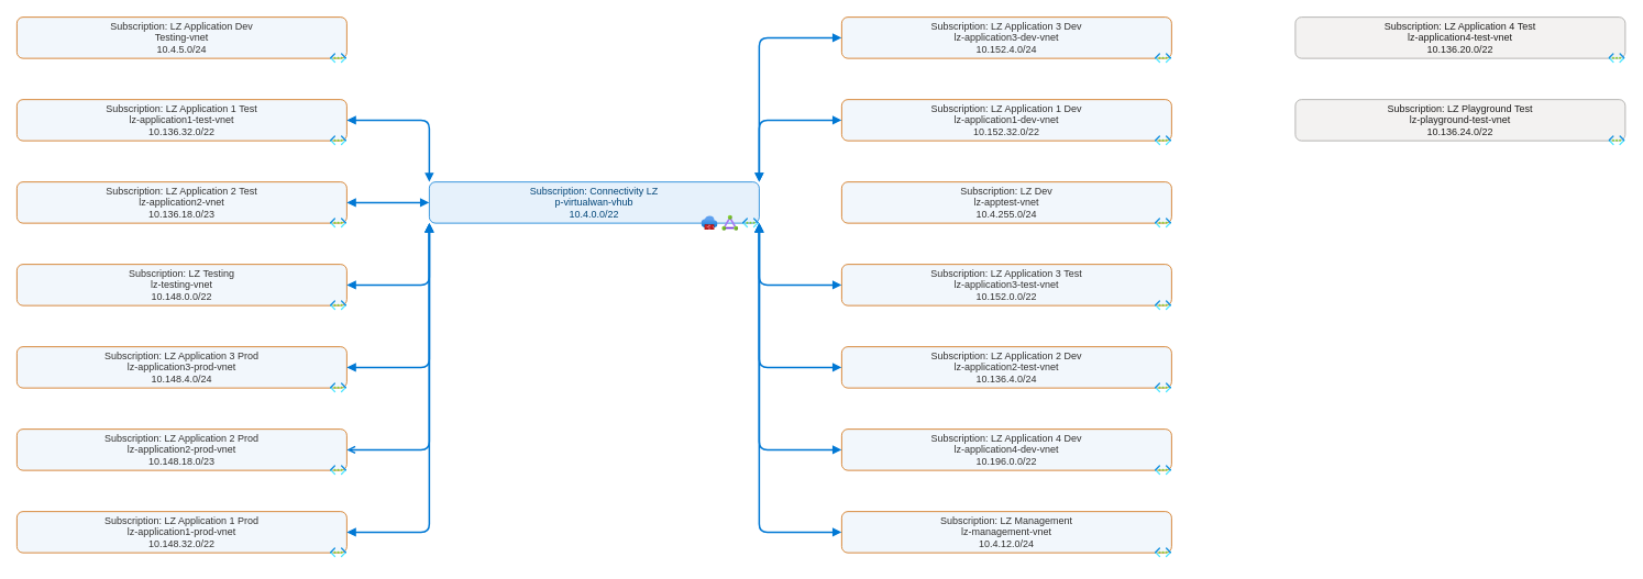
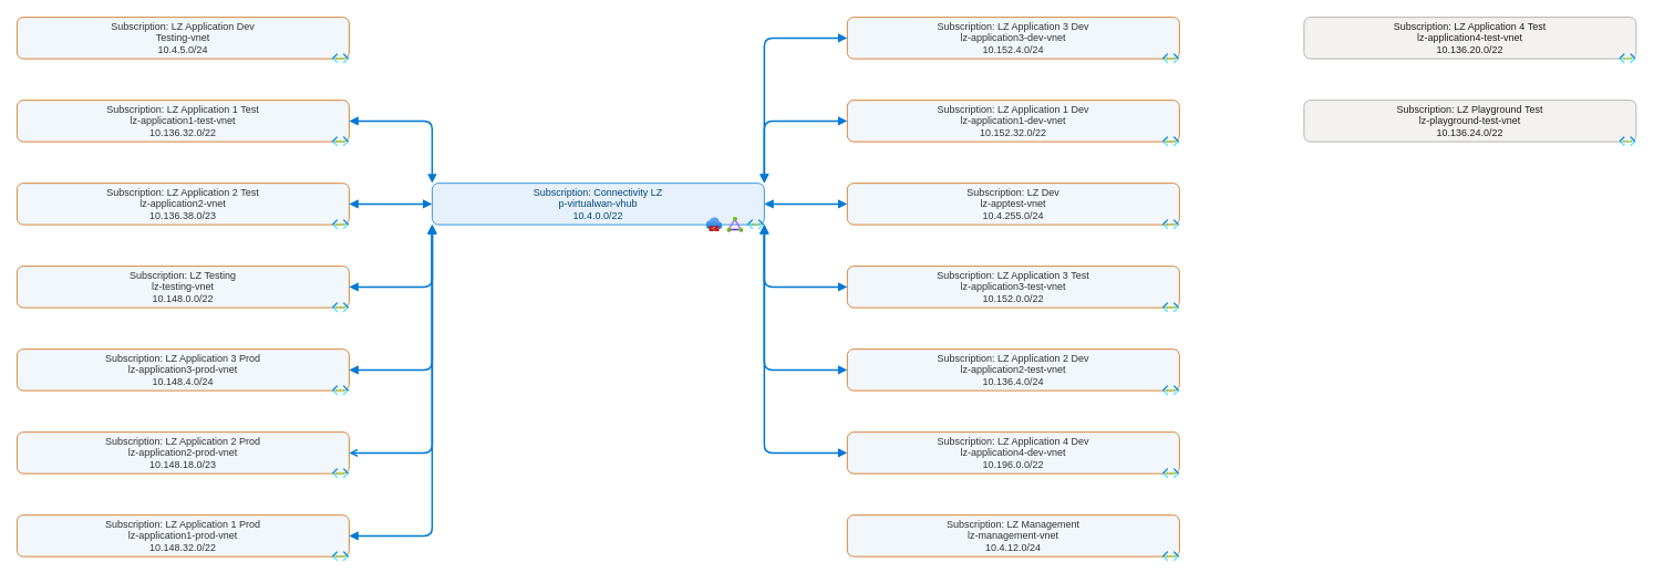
  <mxCell id="0" />
  <mxCell id="1" parent="0" />
  <mxCell id="2" style="shape=rectangle;rounded=1;whiteSpace=wrap;html=1;strokeColor=#0078D4;fontColor=#004578;fillColor=#E6F1FB" vertex="1" parent="1" value="Subscription: Connectivity LZ&#10;p-virtualwan-vhub&#10;10.4.0.0/22"><mxGeometry x="520" y="220" width="400" height="50" as="geometry" /></mxCell>
  <mxCell id="3" style="shape=image;html=1;image=img/lib/azure2/networking/Virtual_Networks.svg;" vertex="1" parent="1"><mxGeometry x="900" y="260" width="20" height="20" as="geometry" /></mxCell>
  <mxCell id="4" style="shape=image;html=1;image=img/lib/azure2/networking/Virtual_WANs.svg;" vertex="1" parent="1"><mxGeometry x="310" y="235" width="20" height="20" as="geometry" /></mxCell>
  <mxCell id="5" style="shape=image;html=1;image=img/lib/azure2/networking/ExpressRoute_Circuits.svg;" vertex="1" parent="1"><mxGeometry x="875" y="260" width="20" height="20" as="geometry" /></mxCell>
  <mxCell id="6" style="shape=image;html=1;image=img/lib/azure2/networking/Firewalls.svg;" vertex="1" parent="1"><mxGeometry x="850" y="260" width="20" height="20" as="geometry" /></mxCell>
  <mxCell id="7" style="shape=rectangle;rounded=1;whiteSpace=wrap;html=1;strokeColor=#CC6600;fontColor=#323130;fillColor=#f2f7fc" vertex="1" parent="1" value="Subscription: LZ Application 3 Dev&#10;lz-application3-dev-vnet&#10;10.152.4.0/24"><mxGeometry x="1020" y="20" width="400" height="50" as="geometry" /></mxCell>
  <mxCell id="8" style="shape=image;html=1;image=img/lib/azure2/networking/Virtual_Networks.svg;" vertex="1" parent="1"><mxGeometry x="1400" y="60" width="20" height="20" as="geometry" /></mxCell>
  <mxCell id="9" edge="1" source="2" target="7" style="edgeStyle=orthogonalEdgeStyle;rounded=1;strokeColor=#0078D4;strokeWidth=2;endArrow=block;startArrow=block;" parent="1"><mxGeometry relative="1" as="geometry"><Array as="points"><mxPoint x="920" y="45" /><mxPoint x="1020" y="45" /></Array></mxGeometry></mxCell>
  <mxCell id="10" style="shape=rectangle;rounded=1;whiteSpace=wrap;html=1;strokeColor=#CC6600;fontColor=#323130;fillColor=#f2f7fc" vertex="1" parent="1" value="Subscription: LZ Application 1 Dev&#10;lz-application1-dev-vnet&#10;10.152.32.0/22"><mxGeometry x="1020" y="120" width="400" height="50" as="geometry" /></mxCell>
  <mxCell id="11" style="shape=image;html=1;image=img/lib/azure2/networking/Virtual_Networks.svg;" vertex="1" parent="1"><mxGeometry x="1400" y="160" width="20" height="20" as="geometry" /></mxCell>
  <mxCell id="12" edge="1" source="2" target="10" style="edgeStyle=orthogonalEdgeStyle;rounded=1;strokeColor=#0078D4;strokeWidth=2;endArrow=block;startArrow=block;" parent="1"><mxGeometry relative="1" as="geometry"><Array as="points"><mxPoint x="920" y="145" /><mxPoint x="1020" y="145" /></Array></mxGeometry></mxCell>
  <mxCell id="13" style="shape=rectangle;rounded=1;whiteSpace=wrap;html=1;strokeColor=#CC6600;fontColor=#323130;fillColor=#f2f7fc" vertex="1" parent="1" value="Subscription: LZ Dev&#10;lz-apptest-vnet&#10;10.4.255.0/24"><mxGeometry x="1020" y="220" width="400" height="50" as="geometry" /></mxCell>
  <mxCell id="14" style="shape=image;html=1;image=img/lib/azure2/networking/Virtual_Networks.svg;" vertex="1" parent="1"><mxGeometry x="1400" y="260" width="20" height="20" as="geometry" /></mxCell>
+ <mxCell id="15" edge="1" source="2" target="13" style="edgeStyle=orthogonalEdgeStyle;rounded=1;strokeColor=#0078D4;strokeWidth=2;endArrow=block;startArrow=block;" parent="1"><mxGeometry relative="1" as="geometry"><Array as="points"><mxPoint x="920" y="245" /><mxPoint x="1020" y="245" /></Array></mxGeometry></mxCell>
  <mxCell id="16" style="shape=rectangle;rounded=1;whiteSpace=wrap;html=1;strokeColor=#CC6600;fontColor=#323130;fillColor=#f2f7fc" vertex="1" parent="1" value="Subscription: LZ Application 3 Test&#10;lz-application3-test-vnet&#10;10.152.0.0/22"><mxGeometry x="1020" y="320" width="400" height="50" as="geometry" /></mxCell>
  <mxCell id="17" style="shape=image;html=1;image=img/lib/azure2/networking/Virtual_Networks.svg;" vertex="1" parent="1"><mxGeometry x="1400" y="360" width="20" height="20" as="geometry" /></mxCell>
  <mxCell id="18" edge="1" source="2" target="16" style="edgeStyle=orthogonalEdgeStyle;rounded=1;strokeColor=#0078D4;strokeWidth=2;endArrow=block;startArrow=block;" parent="1"><mxGeometry relative="1" as="geometry"><Array as="points"><mxPoint x="920" y="345" /><mxPoint x="1020" y="345" /></Array></mxGeometry></mxCell>
  <mxCell id="19" style="shape=rectangle;rounded=1;whiteSpace=wrap;html=1;strokeColor=#CC6600;fontColor=#323130;fillColor=#f2f7fc" vertex="1" parent="1" value="Subscription: LZ Application 2 Dev&#10;lz-application2-test-vnet&#10;10.136.4.0/24"><mxGeometry x="1020" y="420" width="400" height="50" as="geometry" /></mxCell>
  <mxCell id="20" style="shape=image;html=1;image=img/lib/azure2/networking/Virtual_Networks.svg;" vertex="1" parent="1"><mxGeometry x="1400" y="460" width="20" height="20" as="geometry" /></mxCell>
  <mxCell id="21" edge="1" source="2" target="19" style="edgeStyle=orthogonalEdgeStyle;rounded=1;strokeColor=#0078D4;strokeWidth=2;endArrow=block;startArrow=block;" parent="1"><mxGeometry relative="1" as="geometry"><Array as="points"><mxPoint x="920" y="445" /><mxPoint x="1020" y="445" /></Array></mxGeometry></mxCell>
  <mxCell id="22" style="shape=rectangle;rounded=1;whiteSpace=wrap;html=1;strokeColor=#CC6600;fontColor=#323130;fillColor=#f2f7fc" vertex="1" parent="1" value="Subscription: LZ Application 4 Dev&#10;lz-application4-dev-vnet&#10;10.196.0.0/22"><mxGeometry x="1020" y="520" width="400" height="50" as="geometry" /></mxCell>
  <mxCell id="23" style="shape=image;html=1;image=img/lib/azure2/networking/Virtual_Networks.svg;" vertex="1" parent="1"><mxGeometry x="1400" y="560" width="20" height="20" as="geometry" /></mxCell>
  <mxCell id="24" edge="1" source="2" target="22" style="edgeStyle=orthogonalEdgeStyle;rounded=1;strokeColor=#0078D4;strokeWidth=2;endArrow=block;startArrow=block;" parent="1"><mxGeometry relative="1" as="geometry"><Array as="points"><mxPoint x="920" y="545" /><mxPoint x="1020" y="545" /></Array></mxGeometry></mxCell>
  <mxCell id="25" style="shape=rectangle;rounded=1;whiteSpace=wrap;html=1;strokeColor=#CC6600;fontColor=#323130;fillColor=#f2f7fc" vertex="1" parent="1" value="Subscription: LZ Management&#10;lz-management-vnet&#10;10.4.12.0/24"><mxGeometry x="1020" y="620" width="400" height="50" as="geometry" /></mxCell>
  <mxCell id="26" style="shape=image;html=1;image=img/lib/azure2/networking/Virtual_Networks.svg;" vertex="1" parent="1"><mxGeometry x="1400" y="660" width="20" height="20" as="geometry" /></mxCell>
- <mxCell id="27" edge="1" source="2" target="25" style="edgeStyle=orthogonalEdgeStyle;rounded=1;strokeColor=#0078D4;strokeWidth=2;endArrow=block;startArrow=block;" parent="1"><mxGeometry relative="1" as="geometry"><Array as="points"><mxPoint x="920" y="645" /><mxPoint x="1020" y="645" /></Array></mxGeometry></mxCell>
  <mxCell id="28" style="shape=rectangle;rounded=1;whiteSpace=wrap;html=1;strokeColor=#CC6600;fontColor=#323130;fillColor=#f2f7fc" vertex="1" parent="1" value="Subscription: LZ Application Dev&#10;Testing-vnet&#10;10.4.5.0/24"><mxGeometry x="20" y="20" width="400" height="50" as="geometry" /></mxCell>
  <mxCell id="29" style="shape=image;html=1;image=img/lib/azure2/networking/Virtual_Networks.svg;" vertex="1" parent="1"><mxGeometry x="400" y="60" width="20" height="20" as="geometry" /></mxCell>
  <mxCell id="30" style="shape=rectangle;rounded=1;whiteSpace=wrap;html=1;strokeColor=#CC6600;fontColor=#323130;fillColor=#f2f7fc" vertex="1" parent="1" value="Subscription: LZ Application 1 Test&#10;lz-application1-test-vnet&#10;10.136.32.0/22"><mxGeometry x="20" y="120" width="400" height="50" as="geometry" /></mxCell>
  <mxCell id="31" style="shape=image;html=1;image=img/lib/azure2/networking/Virtual_Networks.svg;" vertex="1" parent="1"><mxGeometry x="400" y="160" width="20" height="20" as="geometry" /></mxCell>
  <mxCell id="32" edge="1" source="2" target="30" style="edgeStyle=orthogonalEdgeStyle;rounded=1;strokeColor=#0078D4;strokeWidth=2;endArrow=block;startArrow=block;" parent="1"><mxGeometry relative="1" as="geometry"><Array as="points"><mxPoint x="520" y="145" /><mxPoint x="420" y="145" /></Array></mxGeometry></mxCell>
- <mxCell id="33" style="shape=rectangle;rounded=1;whiteSpace=wrap;html=1;strokeColor=#CC6600;fontColor=#323130;fillColor=#f2f7fc" vertex="1" parent="1" value="Subscription: LZ Application 2 Test&#10;lz-application2-vnet&#10;10.136.18.0/23"><mxGeometry x="20" y="220" width="400" height="50" as="geometry" /></mxCell>
+ <mxCell id="33" style="shape=rectangle;rounded=1;whiteSpace=wrap;html=1;strokeColor=#CC6600;fontColor=#323130;fillColor=#f2f7fc" vertex="1" parent="1" value="Subscription: LZ Application 2 Test&#10;lz-application2-vnet&#10;10.136.38.0/23"><mxGeometry x="20" y="220" width="400" height="50" as="geometry" /></mxCell>
  <mxCell id="34" style="shape=image;html=1;image=img/lib/azure2/networking/Virtual_Networks.svg;" vertex="1" parent="1"><mxGeometry x="400" y="260" width="20" height="20" as="geometry" /></mxCell>
  <mxCell id="35" edge="1" source="2" target="33" style="edgeStyle=orthogonalEdgeStyle;rounded=1;strokeColor=#0078D4;strokeWidth=2;endArrow=block;startArrow=block;" parent="1"><mxGeometry relative="1" as="geometry"><Array as="points"><mxPoint x="520" y="245" /><mxPoint x="420" y="245" /></Array></mxGeometry></mxCell>
  <mxCell id="36" style="shape=rectangle;rounded=1;whiteSpace=wrap;html=1;strokeColor=#CC6600;fontColor=#323130;fillColor=#f2f7fc" vertex="1" parent="1" value="Subscription: LZ Testing&#10;lz-testing-vnet&#10;10.148.0.0/22"><mxGeometry x="20" y="320" width="400" height="50" as="geometry" /></mxCell>
  <mxCell id="37" style="shape=image;html=1;image=img/lib/azure2/networking/Virtual_Networks.svg;" vertex="1" parent="1"><mxGeometry x="400" y="360" width="20" height="20" as="geometry" /></mxCell>
  <mxCell id="38" edge="1" source="2" target="36" style="edgeStyle=orthogonalEdgeStyle;rounded=1;strokeColor=#0078D4;strokeWidth=2;endArrow=block;startArrow=block;" parent="1"><mxGeometry relative="1" as="geometry"><Array as="points"><mxPoint x="520" y="345" /><mxPoint x="420" y="345" /></Array></mxGeometry></mxCell>
  <mxCell id="39" style="shape=rectangle;rounded=1;whiteSpace=wrap;html=1;strokeColor=#CC6600;fontColor=#323130;fillColor=#f2f7fc" vertex="1" parent="1" value="Subscription: LZ Application 3 Prod&#10;lz-application3-prod-vnet&#10;10.148.4.0/24"><mxGeometry x="20" y="420" width="400" height="50" as="geometry" /></mxCell>
  <mxCell id="40" style="shape=image;html=1;image=img/lib/azure2/networking/Virtual_Networks.svg;" vertex="1" parent="1"><mxGeometry x="400" y="460" width="20" height="20" as="geometry" /></mxCell>
  <mxCell id="41" edge="1" source="2" target="39" style="edgeStyle=orthogonalEdgeStyle;rounded=1;strokeColor=#0078D4;strokeWidth=2;endArrow=block;startArrow=block;" parent="1"><mxGeometry relative="1" as="geometry"><Array as="points"><mxPoint x="520" y="445" /><mxPoint x="420" y="445" /></Array></mxGeometry></mxCell>
  <mxCell id="42" style="shape=rectangle;rounded=1;whiteSpace=wrap;html=1;strokeColor=#CC6600;fontColor=#323130;fillColor=#f2f7fc" vertex="1" parent="1" value="Subscription: LZ Application 2 Prod&#10;lz-application2-prod-vnet&#10;10.148.18.0/23"><mxGeometry x="20" y="520" width="400" height="50" as="geometry" /></mxCell>
  <mxCell id="43" style="shape=image;html=1;image=img/lib/azure2/networking/Virtual_Networks.svg;" vertex="1" parent="1"><mxGeometry x="400" y="560" width="20" height="20" as="geometry" /></mxCell>
  <mxCell id="44" edge="1" source="2" target="42" style="edgeStyle=orthogonalEdgeStyle;rounded=1;strokeColor=#0078D4;strokeWidth=2;endArrow=open;startArrow=block;" parent="1"><mxGeometry relative="1" as="geometry"><Array as="points"><mxPoint x="520" y="545" /><mxPoint x="420" y="545" /></Array></mxGeometry></mxCell>
  <mxCell id="45" style="shape=rectangle;rounded=1;whiteSpace=wrap;html=1;strokeColor=#CC6600;fontColor=#323130;fillColor=#f2f7fc" vertex="1" parent="1" value="Subscription: LZ Application 1 Prod&#10;lz-application1-prod-vnet&#10;10.148.32.0/22"><mxGeometry x="20" y="620" width="400" height="50" as="geometry" /></mxCell>
  <mxCell id="46" style="shape=image;html=1;image=img/lib/azure2/networking/Virtual_Networks.svg;" vertex="1" parent="1"><mxGeometry x="400" y="660" width="20" height="20" as="geometry" /></mxCell>
  <mxCell id="47" edge="1" source="2" target="45" style="edgeStyle=orthogonalEdgeStyle;rounded=1;strokeColor=#0078D4;strokeWidth=2;endArrow=block;startArrow=block;" parent="1"><mxGeometry relative="1" as="geometry"><Array as="points"><mxPoint x="520" y="645" /><mxPoint x="420" y="645" /></Array></mxGeometry></mxCell>
  <mxCell id="48" style="shape=rectangle;rounded=1;whiteSpace=wrap;html=1;strokeColor=#A19F9D;fontColor=#201F1E;fillColor=#F3F2F1" vertex="1" parent="1" value="Subscription: LZ Application 4 Test&#10;lz-application4-test-vnet&#10;10.136.20.0/22"><mxGeometry x="1570" y="20" width="400" height="50" as="geometry" /></mxCell>
  <mxCell id="49" style="shape=image;html=1;image=img/lib/azure2/networking/Virtual_Networks.svg;" vertex="1" parent="1"><mxGeometry x="1950" y="60" width="20" height="20" as="geometry" /></mxCell>
  <mxCell id="50" style="shape=rectangle;rounded=1;whiteSpace=wrap;html=1;strokeColor=#A19F9D;fontColor=#201F1E;fillColor=#F3F2F1" vertex="1" parent="1" value="Subscription: LZ Playground Test&#10;lz-playground-test-vnet&#10;10.136.24.0/22"><mxGeometry x="1570" y="120" width="400" height="50" as="geometry" /></mxCell>
  <mxCell id="51" style="shape=image;html=1;image=img/lib/azure2/networking/Virtual_Networks.svg;" vertex="1" parent="1"><mxGeometry x="1950" y="160" width="20" height="20" as="geometry" /></mxCell>
